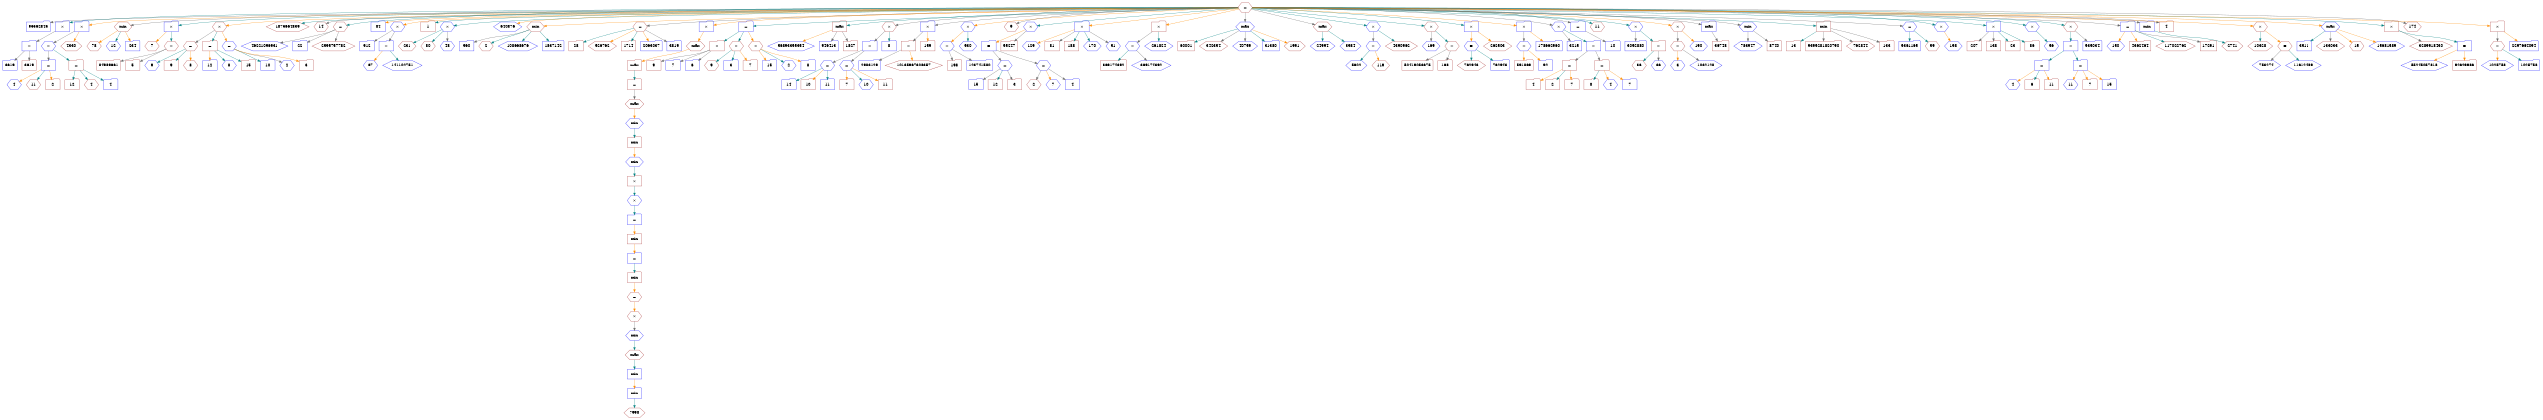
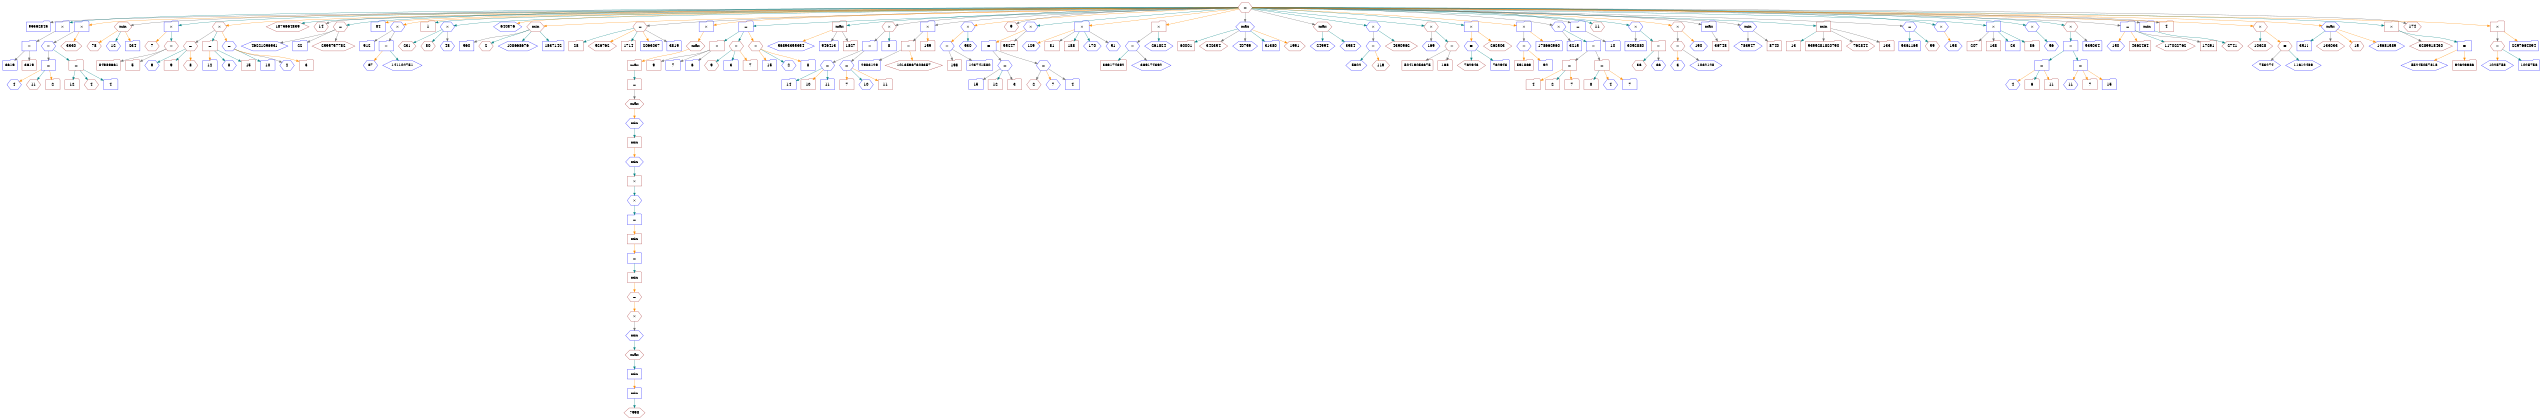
  digraph {
    node [color=blue shape=folder]
    edge [color=teal]
    n1 [color=brown label="+" shape=hexagon]
    n2 [label=95562845]
    n3 [label="×"]
    n4 [label="×"]
    n5 [color=brown label=min shape=hexagon]
    n6 [label="×"]
    n7 [color=brown label="×" shape=hexagon]
    n8 [color=brown label=1875664839 shape=hexagon]
    n9 [color=brown label=14 shape=hexagon]
    n10 [color=brown label="+" shape=hexagon]
    n11 [label=84]
    n12 [label="×" shape=hexagon]
    n13 [color=brown label=1]
    n14 [label="×" shape=hexagon]
    n15 [label=640876 shape=hexagon]
    n16 [color=brown label=min shape=hexagon]
    n17 [color=brown label="+" shape=hexagon]
    n18 [label="×"]
    n19 [label="+"]
    n20 [color=brown label=max]
    n21 [color=brown label="×" shape=hexagon]
    n22 [label="×"]
    n23 [label="×" shape=hexagon]
    n24 [color=brown label=9 shape=hexagon]
    n25 [label="×" shape=hexagon]
    n26 [label="×"]
    n27 [color=brown label="×"]
    n28 [label=max shape=hexagon]
    n29 [color=brown label=max shape=hexagon]
    n30 [label="×" shape=hexagon]
    n31 [color=brown label="×" shape=hexagon]
    n32 [label="×"]
    n33 [label="×"]
    n34 [label="×" shape=hexagon]
    n35 [label="+"]
    n36 [color=brown label=11 shape=hexagon]
    n37 [label="×" shape=hexagon]
    n38 [color=brown label="×" shape=hexagon]
    n39 [label=max]
    n40 [label=min shape=hexagon]
    n41 [color=brown label=min]
    n42 [label="+" shape=hexagon]
    n43 [label="×" shape=hexagon]
    n44 [label="×"]
    n45 [label="×" shape=hexagon]
    n46 [color=brown label="×" shape=hexagon]
    n47 [label="+"]
    n48 [label=min]
    n49 [color=brown label=4]
    n50 [color=brown label="×" shape=hexagon]
    n51 [label=max shape=hexagon]
    n52 [color=brown label="×"]
    n53 [color=brown label=174 shape=hexagon]
    n54 [color=brown label="×"]
    n55 [label="<"]
    n56 [label=">" shape=hexagon]
-   n57 [color=brown label=4330 shape=hexagon]
+   n57 [color=brown label=3330 shape=hexagon]
    n58 [color=brown label=78 shape=hexagon]
    n59 [label=12 shape=hexagon]
    n60 [label=234]
    n61 [color=brown label=7 shape=hexagon]
    n62 [color=brown label="<" shape=hexagon]
    n63 [color=brown label="+" shape=hexagon]
    n64 [color=brown label="+"]
    n65 [label="+" shape=hexagon]
    n66 [label=46221096931 shape=hexagon]
    n67 [label=22]
    n68 [color=brown label=2595757782 shape=hexagon]
    n69 [label=912]
    n70 [label=">"]
    n71 [color=brown label=231 shape=hexagon]
    n72 [color=brown label=80 shape=hexagon]
    n73 [label=48 shape=hexagon]
    n74 [label=960]
    n75 [color=brown label=2 shape=hexagon]
    n76 [label=108668676 shape=hexagon]
    n77 [label=1837142]
    n78 [color=brown label=28]
    n79 [color=brown label=526762 shape=hexagon]
    n80 [color=brown label=1714]
    n81 [label=2063037]
    n82 [label=3819]
    n83 [color=brown label=max shape=hexagon]
    n84 [color=brown label="×"]
    n85 [color=brown label="×" shape=hexagon]
    n86 [color=brown label="×" shape=hexagon]
    n87 [label=56893355354 shape=hexagon]
    n88 [label=946413]
    n89 [color=brown label=1827]
    n90 [label="<"]
    n91 [label=8]
    n92 [color=brown label="<"]
    n93 [color=brown label=159]
    n94 [label="<" shape=hexagon]
    n95 [label=530 shape=hexagon]
    n96 [label="="]
    n97 [color=brown label=55247]
    n98 [label=129 shape=hexagon]
    n99 [color=brown label=81]
    n100 [color=brown label=188]
    n101 [label=170 shape=hexagon]
    n102 [label=51 shape=hexagon]
    n103 [label="<" shape=hexagon]
    n104 [label=261824 shape=hexagon]
    n105 [color=brown label=60001]
    n106 [color=brown label=342354 shape=hexagon]
    n107 [label=40759 shape=hexagon]
    n108 [label=31380]
    n109 [color=brown label=1991 shape=hexagon]
    n110 [label=24994 shape=hexagon]
    n111 [label=3984 shape=hexagon]
    n112 [label=">" shape=hexagon]
    n113 [color=brown label=4390962 shape=hexagon]
    n114 [label=169 shape=hexagon]
    n115 [color=brown label=">" shape=hexagon]
    n116 [label="=" shape=hexagon]
    n117 [color=brown label=262503 shape=hexagon]
    n118 [label="<" shape=hexagon]
    n119 [label=178662960]
    n120 [label=3215]
    n121 [label=">"]
    n122 [label=10]
    n123 [label=3052880]
    n124 [color=brown label=">"]
    n125 [color=brown label=">" shape=hexagon]
    n126 [label=190 shape=hexagon]
    n127 [color=brown label=36748]
    n128 [label=783947 shape=hexagon]
    n129 [color=brown label=8740]
    n130 [color=brown label=13]
    n131 [color=brown label=9395281820790]
    n132 [color=brown label=762844 shape=hexagon]
    n133 [color=brown label=133]
    n134 [label=5361165]
    n135 [color=brown label=59 shape=hexagon]
    n136 [label=198 shape=hexagon]
    n137 [color=brown label=207]
    n138 [color=brown label=138]
-   n139 [color=brown label=23]
+   n139 [label=23]
    n140 [color=brown label=86]
    n141 [label=56 shape=hexagon]
    n142 [label="<"]
    n143 [label=535034]
    n144 [label=150 shape=hexagon]
    n145 [color=brown label=4362464]
    n146 [color=brown label=117022762 shape=hexagon]
    n147 [color=brown label=17291]
    n148 [color=brown label=2741 shape=hexagon]
    n149 [color=brown label=10328 shape=hexagon]
    n150 [color=brown label="=" shape=hexagon]
    n151 [label=3511]
    n152 [color=brown label=133033 shape=hexagon]
    n153 [color=brown label=15 shape=hexagon]
    n154 [label=15681589 shape=hexagon]
    n155 [color=brown label=3289918430 shape=hexagon]
    n156 [label="="]
    n157 [color=brown label=">" shape=hexagon]
    n158 [label=2297664094]
    n159 [label=3619]
    n160 [color=brown label=3619]
    n161 [label="+"]
    n162 [color=brown label="+"]
    n163 [label=4 shape=hexagon]
    n164 [color=brown label=11 shape=hexagon]
    n165 [color=brown label=2]
    n166 [color=brown label=12]
    n167 [color=brown label=4 shape=hexagon]
    n168 [label=4]
    n169 [color=brown label=84989661]
    n170 [color=brown label=5]
    n171 [label=9 shape=hexagon]
    n172 [color=brown label=9]
    n173 [color=brown label=8 shape=hexagon]
    n174 [label=12]
    n175 [label=8 shape=hexagon]
    n176 [color=brown label=15]
    n177 [label=10]
    n178 [label=2 shape=hexagon]
    n179 [color=brown label=3]
    n180 [label=67 shape=hexagon]
    n181 [label=141102751 shape=hexagon]
    n182 [color=brown label=max]
    n183 [color=brown label="+"]
    n184 [color=brown label=max shape=hexagon]
    n185 [label=min shape=hexagon]
    n186 [color=brown label=min]
    n187 [label=min shape=hexagon]
    n188 [color=brown label="×"]
    n189 [label="×" shape=hexagon]
    n190 [label="+"]
    n191 [color=brown label=min]
    n192 [label="+"]
    n193 [color=brown label=min]
    n194 [color=brown label="+" shape=hexagon]
    n195 [color=brown label="×" shape=hexagon]
    n196 [label=min shape=hexagon]
    n197 [color=brown label=max shape=hexagon]
    n198 [label=min]
    n199 [label=min]
    n200 [color=brown label=7998 shape=hexagon]
    n201 [color=brown label=9]
    n202 [label=7]
    n203 [label=6]
    n204 [color=brown label=9 shape=hexagon]
    n205 [label=3]
    n206 [color=brown label=7]
    n207 [label=15]
    n208 [label=2 shape=hexagon]
    n209 [label=8]
    n210 [label="+" shape=hexagon]
    n211 [label="+" shape=hexagon]
    n212 [label=14]
    n213 [color=brown label=10]
    n214 [label=11]
    n215 [color=brown label=7]
    n216 [label=10 shape=hexagon]
    n217 [color=brown label=11]
    n218 [label=2983129]
    n219 [color=brown label=10135967308357 shape=hexagon]
    n220 [color=brown label=198]
    n221 [label=123741580]
    n222 [label="+" shape=hexagon]
    n223 [label="+" shape=hexagon]
    n224 [label=15]
    n225 [color=brown label=12]
    n226 [color=brown label=3]
    n227 [color=brown label=2 shape=hexagon]
    n228 [label=7 shape=hexagon]
    n229 [label=4]
    n230 [color=brown label=369174392]
    n231 [label=369174392 shape=hexagon]
    n232 [label=5602 shape=hexagon]
    n233 [color=brown label=119 shape=hexagon]
    n234 [color=brown label=50419053675]
    n235 [color=brown label=168]
    n236 [color=brown label=762943 shape=hexagon]
    n237 [label=762943]
    n238 [color=brown label=591869]
    n239 [label=92]
    n240 [color=brown label="+"]
    n241 [color=brown label="+"]
    n242 [color=brown label=4]
    n243 [color=brown label=2]
    n244 [color=brown label=7]
    n245 [color=brown label=8]
    n246 [label=4 shape=hexagon]
    n247 [label=7]
    n248 [color=brown label=36 shape=hexagon]
    n249 [label=36 shape=hexagon]
    n250 [label=3 shape=hexagon]
    n251 [label=1032128 shape=hexagon]
    n252 [label="+"]
    n253 [label="+"]
    n254 [label=4 shape=hexagon]
    n255 [color=brown label=6]
    n256 [color=brown label=11]
    n257 [label=11 shape=hexagon]
    n258 [color=brown label=7]
    n259 [label=15]
    n260 [label=753274 shape=hexagon]
    n261 [label=11612489 shape=hexagon]
    n262 [label=55245057818 shape=hexagon]
    n263 [color=brown label=92629986]
    n264 [label=1025758 shape=hexagon]
    n265 [label=1025758]
    n1 -> n2 [color=gray40]
    n1 -> n3
    n1 -> n4 [color=darkorange]
    n1 -> n5 [color=gray40]
    n1 -> n6
    n1 -> n7 [color=darkorange]
    n1 -> n8
    n1 -> n9 [color=gray40]
    n1 -> n10
    n1 -> n11 [color=darkorange]
    n1 -> n12 [color=darkorange]
    n1 -> n13
    n1 -> n14
    n1 -> n15 [color=darkorange]
    n1 -> n16 [color=darkorange]
    n1 -> n17 [color=gray40]
    n1 -> n18 [color=darkorange]
    n1 -> n19
    n1 -> n20
    n1 -> n21 [color=gray40]
    n1 -> n22 [color=gray40]
    n1 -> n23 [color=darkorange]
    n1 -> n24 [color=gray40]
    n1 -> n25
    n1 -> n26 [color=darkorange]
    n1 -> n27 [color=darkorange]
    n1 -> n28 [color=gray40]
    n1 -> n29 [color=gray40]
    n1 -> n30
    n1 -> n31
    n1 -> n32
    n1 -> n33 [color=darkorange]
    n1 -> n34 [color=gray40]
    n1 -> n35 [color=gray40]
    n1 -> n36
    n1 -> n37
    n1 -> n38 [color=darkorange]
    n1 -> n39 [color=gray40]
    n1 -> n40 [color=gray40]
    n1 -> n41
    n1 -> n42 [color=gray40]
    n1 -> n43
    n1 -> n44
    n1 -> n45
    n1 -> n46
    n1 -> n47 [color=gray40]
    n1 -> n48 [color=gray40]
    n1 -> n49 [color=gray40]
    n1 -> n50 [color=darkorange]
    n1 -> n51 [color=darkorange]
    n1 -> n52
    n1 -> n53 [color=gray40]
    n1 -> n54 [color=darkorange]
    n3 -> n55 [color=gray40]
    n4 -> n56 [color=gray40]
    n4 -> n57 [color=darkorange]
    n5 -> n58 [color=darkorange]
    n5 -> n59
    n5 -> n60 [color=darkorange]
    n6 -> n61 [color=darkorange]
    n6 -> n62
    n7 -> n63 [color=gray40]
    n7 -> n64
    n7 -> n65 [color=darkorange]
    n10 -> n66 [color=gray40]
    n10 -> n67 [color=gray40]
    n10 -> n68 [color=gray40]
    n12 -> n69 [color=gray40]
    n12 -> n70 [color=gray40]
    n14 -> n71
    n14 -> n72
    n14 -> n73 [color=gray40]
    n16 -> n74 [color=gray40]
    n16 -> n75
    n16 -> n76
    n16 -> n77
    n17 -> n78
    n17 -> n79 [color=darkorange]
    n17 -> n80
    n17 -> n81 [color=darkorange]
    n17 -> n82 [color=gray40]
    n18 -> n83 [color=darkorange]
    n19 -> n84
    n19 -> n85
    n19 -> n86 [color=darkorange]
    n20 -> n87 [color=darkorange]
    n20 -> n88 [color=gray40]
    n20 -> n89 [color=gray40]
    n21 -> n90 [color=gray40]
    n21 -> n91
    n22 -> n92 [color=gray40]
    n22 -> n93 [color=darkorange]
    n23 -> n94 [color=darkorange]
    n23 -> n95
    n25 -> n96 [color=darkorange]
    n25 -> n97 [color=gray40]
    n26 -> n98 [color=darkorange]
    n26 -> n99 [color=gray40]
    n26 -> n100
    n26 -> n101
    n26 -> n102 [color=gray40]
    n27 -> n103 [color=gray40]
    n27 -> n104
    n28 -> n105
    n28 -> n106 [color=gray40]
    n28 -> n107 [color=gray40]
    n28 -> n108
    n28 -> n109 [color=darkorange]
    n29 -> n110
    n29 -> n111
    n30 -> n112 [color=gray40]
    n30 -> n113
    n31 -> n114 [color=gray40]
    n31 -> n115
    n32 -> n116 [color=darkorange]
    n32 -> n117 [color=darkorange]
    n33 -> n118 [color=gray40]
    n33 -> n119 [color=darkorange]
    n34 -> n120 [color=gray40]
    n34 -> n121
    n35 -> n122 [color=gray40]
    n37 -> n123 [color=gray40]
    n37 -> n124
    n38 -> n125 [color=gray40]
    n38 -> n126 [color=darkorange]
    n39 -> n127 [color=gray40]
    n40 -> n128 [color=gray40]
    n40 -> n129 [color=gray40]
    n41 -> n130
    n41 -> n131 [color=gray40]
    n41 -> n132 [color=gray40]
    n41 -> n133 [color=gray40]
    n42 -> n134
    n42 -> n135
    n43 -> n136 [color=darkorange]
    n44 -> n137 [color=gray40]
    n44 -> n138 [color=gray40]
    n44 -> n139
    n44 -> n140
    n45 -> n141
    n46 -> n142
    n46 -> n143 [color=gray40]
    n47 -> n144 [color=darkorange]
    n47 -> n145 [color=darkorange]
    n47 -> n146
    n47 -> n147 [color=gray40]
    n48 -> n148
    n50 -> n149
    n50 -> n150 [color=darkorange]
    n51 -> n151
    n51 -> n152 [color=gray40]
    n51 -> n153 [color=darkorange]
    n51 -> n154 [color=darkorange]
    n52 -> n155 [color=gray40]
    n52 -> n156
    n54 -> n157 [color=gray40]
    n54 -> n158 [color=darkorange]
    n55 -> n159 [color=gray40]
    n55 -> n160 [color=gray40]
    n56 -> n161 [color=gray40]
    n56 -> n162
    n62 -> n169 [color=gray40]
    n62 -> n170 [color=gray40]
    n63 -> n171
    n63 -> n172
    n63 -> n173 [color=darkorange]
    n64 -> n174 [color=darkorange]
    n64 -> n175
    n64 -> n176
    n65 -> n177
    n65 -> n178 [color=gray40]
    n65 -> n179 [color=darkorange]
    n70 -> n180 [color=darkorange]
    n70 -> n181
    n83 -> n182 [color=darkorange]
    n84 -> n201 [color=gray40]
    n84 -> n202 [color=gray40]
    n84 -> n203 [color=gray40]
    n85 -> n204
    n85 -> n205
    n85 -> n206 [color=darkorange]
    n86 -> n207 [color=darkorange]
    n86 -> n208
    n86 -> n209 [color=darkorange]
    n90 -> n210 [color=gray40]
    n90 -> n211 [color=gray40]
    n92 -> n218 [color=gray40]
    n92 -> n219 [color=darkorange]
    n94 -> n220 [color=gray40]
    n94 -> n221 [color=gray40]
    n96 -> n222 [color=gray40]
    n96 -> n223 [color=gray40]
    n103 -> n230
    n103 -> n231 [color=gray40]
    n112 -> n232
    n112 -> n233 [color=darkorange]
    n115 -> n234 [color=gray40]
    n115 -> n235 [color=gray40]
    n116 -> n236
    n116 -> n237
    n118 -> n238 [color=darkorange]
    n118 -> n239 [color=darkorange]
    n121 -> n240 [color=gray40]
    n121 -> n241 [color=gray40]
    n124 -> n248
    n124 -> n249 [color=gray40]
    n125 -> n250 [color=darkorange]
    n125 -> n251 [color=gray40]
    n142 -> n252
    n142 -> n253
    n150 -> n260 [color=gray40]
    n150 -> n261
    n156 -> n262 [color=darkorange]
    n156 -> n263 [color=darkorange]
    n157 -> n264 [color=darkorange]
    n157 -> n265
    n161 -> n163 [color=darkorange]
    n161 -> n164
    n161 -> n165 [color=darkorange]
    n162 -> n166
    n162 -> n167
    n162 -> n168
    n182 -> n183
    n183 -> n184 [color=gray40]
    n184 -> n185 [color=darkorange]
    n185 -> n186
    n186 -> n187 [color=darkorange]
    n187 -> n188
    n188 -> n189
    n189 -> n190
    n190 -> n191 [color=darkorange]
    n191 -> n192 [color=darkorange]
    n192 -> n193
    n193 -> n194 [color=darkorange]
    n194 -> n195 [color=darkorange]
    n195 -> n196 [color=gray40]
    n196 -> n197
    n197 -> n198
    n198 -> n199 [color=darkorange]
    n199 -> n200
    n210 -> n212
    n210 -> n213 [color=darkorange]
    n210 -> n214
    n211 -> n215 [color=darkorange]
    n211 -> n216
    n211 -> n217 [color=darkorange]
    n222 -> n224 [color=gray40]
    n222 -> n225
    n222 -> n226 [color=gray40]
    n223 -> n227 [color=gray40]
    n223 -> n228 [color=darkorange]
    n223 -> n229 [color=gray40]
    n240 -> n242 [color=darkorange]
    n240 -> n243
    n240 -> n244 [color=darkorange]
    n241 -> n245
    n241 -> n246 [color=darkorange]
    n241 -> n247 [color=darkorange]
    n252 -> n254 [color=darkorange]
    n252 -> n255
    n252 -> n256 [color=darkorange]
    n253 -> n257 [color=darkorange]
    n253 -> n258 [color=darkorange]
    n253 -> n259 [color=darkorange]
  }
